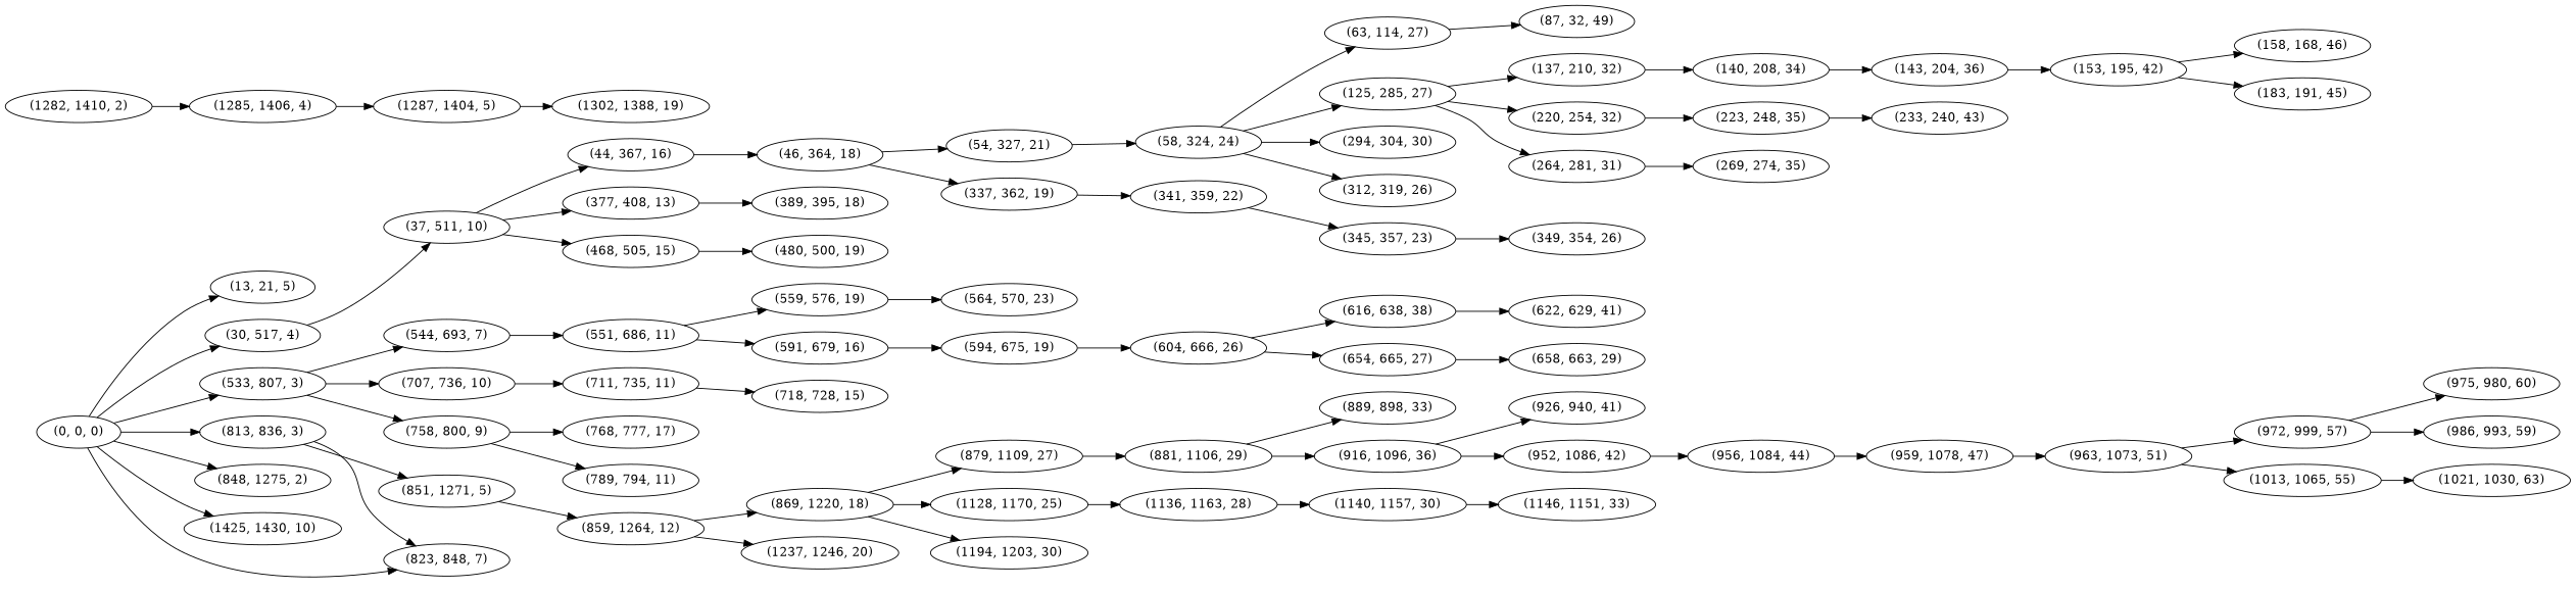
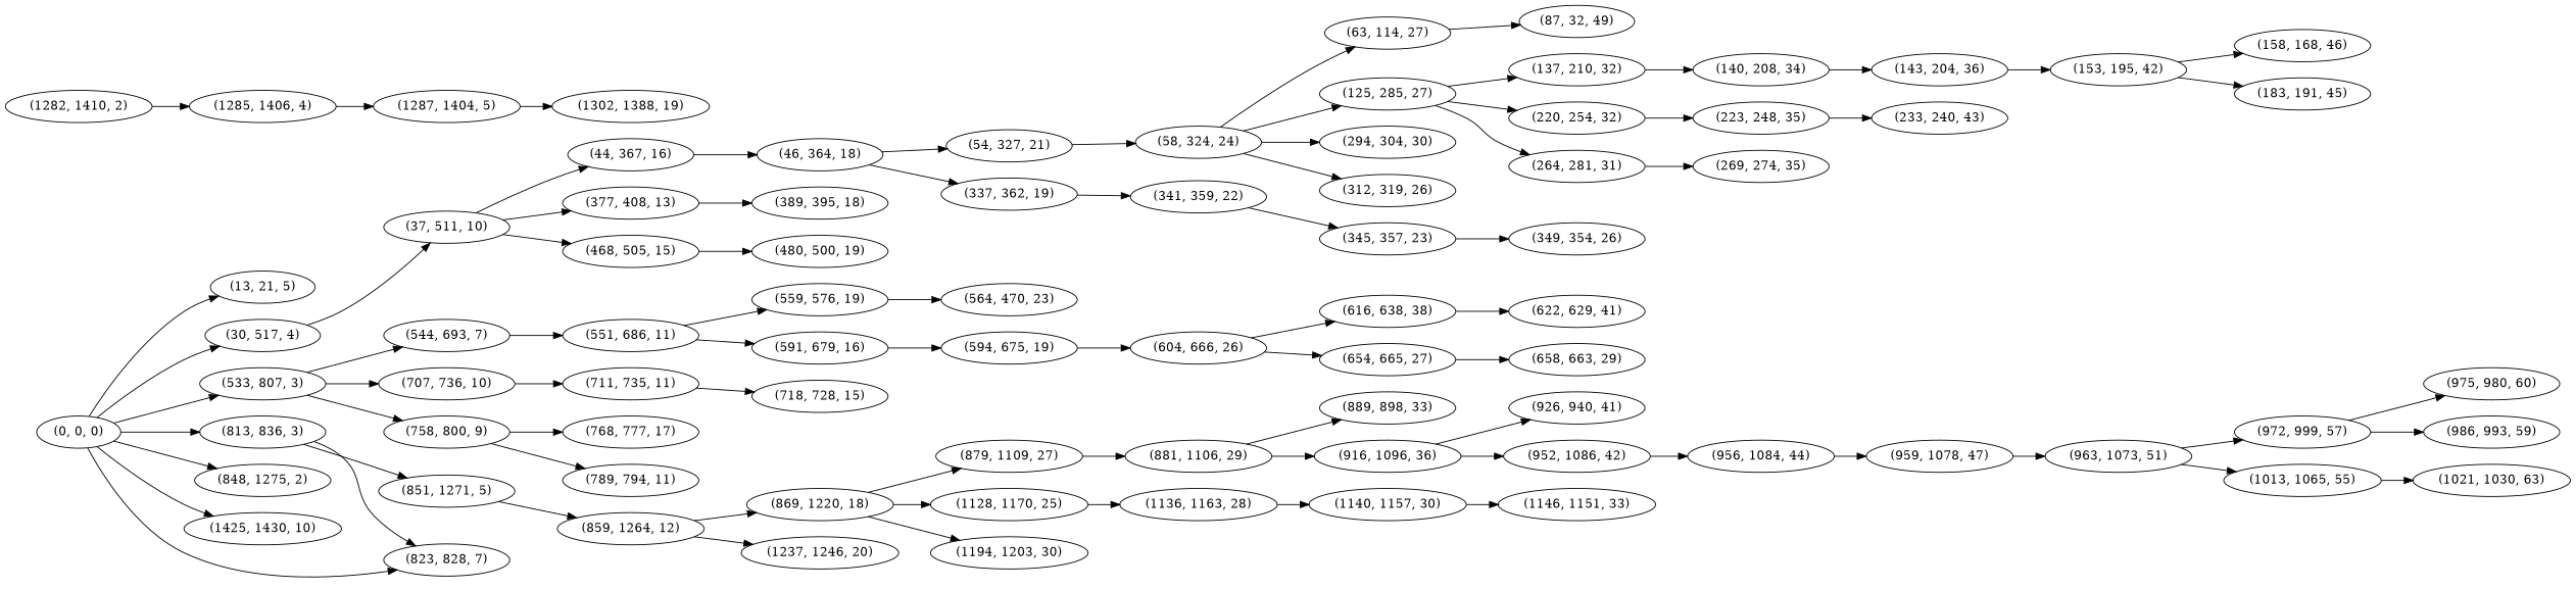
  digraph {
    rankdir=LR
    "(0, 0, 0)"
    "(13, 21, 5)"
    "(30, 517, 4)"
    "(533, 807, 3)"
    "(813, 836, 3)"
    "(848, 1275, 2)"
    "(1425, 1430, 10)"
-   "(823, 828, 7)" [label="(823, 848, 7)"]
+   "(823, 828, 7)"
    "(37, 511, 10)"
    "(544, 693, 7)"
    "(707, 736, 10)"
    "(758, 800, 9)"
    "(851, 1271, 5)"
    "(1282, 1410, 2)"
    "(1285, 1406, 4)"
    "(44, 367, 16)"
    "(377, 408, 13)"
    "(468, 505, 15)"
    "(46, 364, 18)"
    "(389, 395, 18)"
    "(480, 500, 19)"
    "(54, 327, 21)"
    "(337, 362, 19)"
    "(58, 324, 24)"
    "(341, 359, 22)"
    "(63, 114, 27)"
    "(125, 285, 27)"
    "(294, 304, 30)"
    "(312, 319, 26)"
    n30 [label="(87, 32, 49)"]
    "(137, 210, 32)"
    "(220, 254, 32)"
    "(264, 281, 31)"
    "(140, 208, 34)"
    "(223, 248, 35)"
    "(269, 274, 35)"
    "(143, 204, 36)"
    "(153, 195, 42)"
    "(158, 168, 46)"
    "(183, 191, 45)"
    "(233, 240, 43)"
    "(345, 357, 23)"
    "(349, 354, 26)"
    "(551, 686, 11)"
    "(711, 735, 11)"
    "(768, 777, 17)"
    "(789, 794, 11)"
    "(559, 576, 19)"
    "(591, 679, 16)"
-   "(564, 570, 23)"
+   "(564, 570, 23)" [label="(564, 470, 23)"]
    "(594, 675, 19)"
    "(604, 666, 26)"
    "(616, 638, 38)"
    "(654, 665, 27)"
    "(622, 629, 41)"
    "(658, 663, 29)"
    "(718, 728, 15)"
    "(859, 1264, 12)"
    "(869, 1220, 18)"
    "(1237, 1246, 20)"
    "(879, 1109, 27)"
    "(1128, 1170, 25)"
    "(1194, 1203, 30)"
    "(881, 1106, 29)"
    "(1136, 1163, 28)"
    "(889, 898, 33)"
    "(916, 1096, 36)"
    "(926, 940, 41)"
    "(952, 1086, 42)"
    "(956, 1084, 44)"
    "(959, 1078, 47)"
    "(963, 1073, 51)"
    "(972, 999, 57)"
    "(1013, 1065, 55)"
    "(975, 980, 60)"
    "(986, 993, 59)"
    "(1021, 1030, 63)"
    "(1140, 1157, 30)"
    "(1146, 1151, 33)"
    "(1287, 1404, 5)"
    "(1302, 1388, 19)"
    "(0, 0, 0)" -> "(13, 21, 5)"
    "(0, 0, 0)" -> "(30, 517, 4)"
    "(0, 0, 0)" -> "(533, 807, 3)"
    "(0, 0, 0)" -> "(813, 836, 3)"
    "(0, 0, 0)" -> "(848, 1275, 2)"
    "(0, 0, 0)" -> "(1425, 1430, 10)"
    "(0, 0, 0)" -> "(823, 828, 7)"
    "(30, 517, 4)" -> "(37, 511, 10)"
    "(533, 807, 3)" -> "(544, 693, 7)"
    "(533, 807, 3)" -> "(707, 736, 10)"
    "(533, 807, 3)" -> "(758, 800, 9)"
    "(813, 836, 3)" -> "(823, 828, 7)"
    "(813, 836, 3)" -> "(851, 1271, 5)"
    "(37, 511, 10)" -> "(44, 367, 16)"
    "(37, 511, 10)" -> "(377, 408, 13)"
    "(37, 511, 10)" -> "(468, 505, 15)"
    "(544, 693, 7)" -> "(551, 686, 11)"
    "(707, 736, 10)" -> "(711, 735, 11)"
    "(758, 800, 9)" -> "(768, 777, 17)"
    "(758, 800, 9)" -> "(789, 794, 11)"
    "(851, 1271, 5)" -> "(859, 1264, 12)"
    "(1282, 1410, 2)" -> "(1285, 1406, 4)"
    "(1285, 1406, 4)" -> "(1287, 1404, 5)"
    "(44, 367, 16)" -> "(46, 364, 18)"
    "(377, 408, 13)" -> "(389, 395, 18)"
    "(468, 505, 15)" -> "(480, 500, 19)"
    "(46, 364, 18)" -> "(54, 327, 21)"
    "(46, 364, 18)" -> "(337, 362, 19)"
    "(54, 327, 21)" -> "(58, 324, 24)"
    "(337, 362, 19)" -> "(341, 359, 22)"
    "(58, 324, 24)" -> "(63, 114, 27)"
    "(58, 324, 24)" -> "(125, 285, 27)"
    "(58, 324, 24)" -> "(294, 304, 30)"
    "(58, 324, 24)" -> "(312, 319, 26)"
    "(341, 359, 22)" -> "(345, 357, 23)"
    "(63, 114, 27)" -> n30
    "(125, 285, 27)" -> "(137, 210, 32)"
    "(125, 285, 27)" -> "(220, 254, 32)"
    "(125, 285, 27)" -> "(264, 281, 31)"
    "(137, 210, 32)" -> "(140, 208, 34)"
    "(220, 254, 32)" -> "(223, 248, 35)"
    "(264, 281, 31)" -> "(269, 274, 35)"
    "(140, 208, 34)" -> "(143, 204, 36)"
    "(223, 248, 35)" -> "(233, 240, 43)"
    "(143, 204, 36)" -> "(153, 195, 42)"
    "(153, 195, 42)" -> "(158, 168, 46)"
    "(153, 195, 42)" -> "(183, 191, 45)"
    "(345, 357, 23)" -> "(349, 354, 26)"
    "(551, 686, 11)" -> "(559, 576, 19)"
    "(551, 686, 11)" -> "(591, 679, 16)"
    "(711, 735, 11)" -> "(718, 728, 15)"
    "(559, 576, 19)" -> "(564, 570, 23)"
    "(591, 679, 16)" -> "(594, 675, 19)"
    "(594, 675, 19)" -> "(604, 666, 26)"
    "(604, 666, 26)" -> "(616, 638, 38)"
    "(604, 666, 26)" -> "(654, 665, 27)"
    "(616, 638, 38)" -> "(622, 629, 41)"
    "(654, 665, 27)" -> "(658, 663, 29)"
    "(859, 1264, 12)" -> "(869, 1220, 18)"
    "(859, 1264, 12)" -> "(1237, 1246, 20)"
    "(869, 1220, 18)" -> "(879, 1109, 27)"
    "(869, 1220, 18)" -> "(1128, 1170, 25)"
    "(869, 1220, 18)" -> "(1194, 1203, 30)"
    "(879, 1109, 27)" -> "(881, 1106, 29)"
    "(1128, 1170, 25)" -> "(1136, 1163, 28)"
    "(881, 1106, 29)" -> "(889, 898, 33)"
    "(881, 1106, 29)" -> "(916, 1096, 36)"
    "(1136, 1163, 28)" -> "(1140, 1157, 30)"
    "(916, 1096, 36)" -> "(926, 940, 41)"
    "(916, 1096, 36)" -> "(952, 1086, 42)"
    "(952, 1086, 42)" -> "(956, 1084, 44)"
    "(956, 1084, 44)" -> "(959, 1078, 47)"
    "(959, 1078, 47)" -> "(963, 1073, 51)"
    "(963, 1073, 51)" -> "(972, 999, 57)"
    "(963, 1073, 51)" -> "(1013, 1065, 55)"
    "(972, 999, 57)" -> "(975, 980, 60)"
    "(972, 999, 57)" -> "(986, 993, 59)"
    "(1013, 1065, 55)" -> "(1021, 1030, 63)"
    "(1140, 1157, 30)" -> "(1146, 1151, 33)"
    "(1287, 1404, 5)" -> "(1302, 1388, 19)"
  }
